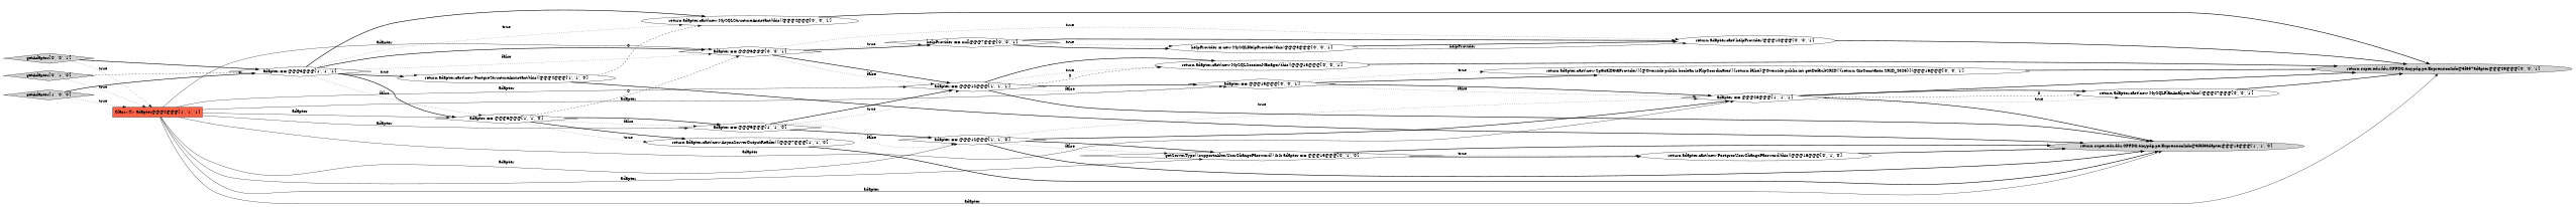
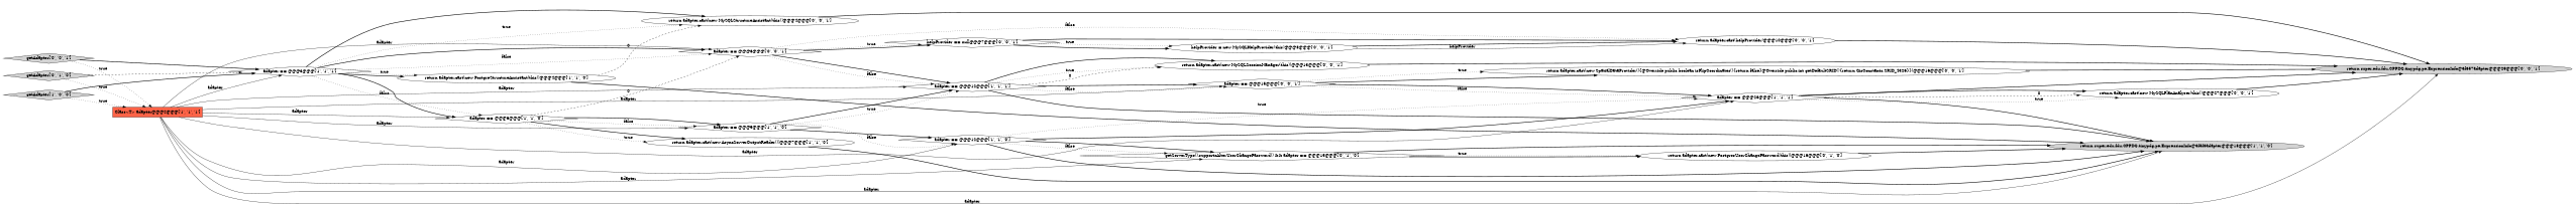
  digraph {
    rankdir=LR
    node [fillcolor=white shape=diamond style=filled]
    edge [style=bold]
    n1 [label="return adapter.cast(new PostgresUserChangePassword(this))@@@16@@@['0', '1', '0']" shape=ellipse]
    n2 [fillcolor=lightgray label="return super.edu.fdu.CPPDG.tinypdg.pe.ExpressionInfo@3f5f6adapter@@@18@@@['1', '1', '0']" shape=ellipse]
    n3 [label="adapter == @@@9@@@['1', '1', '0']"]
    n4 [label="adapter == @@@12@@@['1', '1', '1']"]
    n5 [label="adapter == @@@12@@@['1', '1', '0']"]
    n6 [label="return adapter.cast(new MySQLSessionManager(this))@@@13@@@['0', '0', '1']" shape=ellipse]
    n7 [label="adapter == @@@15@@@['0', '0', '1']"]
    n8 [label="adapter == @@@26@@@['1', '1', '1']"]
    n9 [label="getServerType().supportsAlterUserChangePassword() && adapter == @@@15@@@['0', '1', '0']"]
    n10 [label="return adapter.cast(new PostgreStructureAssistant(this))@@@4@@@['1', '1', '0']" shape=ellipse]
    n11 [label="return adapter.cast(new MySQLStructureAssistant(this))@@@4@@@['0', '0', '1']" shape=ellipse]
    n12 [fillcolor=lightgray label="return super.edu.fdu.CPPDG.tinypdg.pe.ExpressionInfo@3f657adapter@@@29@@@['0', '0', '1']" shape=ellipse]
    n13 [label="adapter == @@@6@@@['0', '0', '1']"]
    n14 [label="return adapter.cast(helpProvider)@@@10@@@['0', '0', '1']" shape=ellipse]
    n15 [label="helpProvider == null@@@7@@@['0', '0', '1']"]
    n16 [label="helpProvider = new MySQLHelpProvider(this)@@@8@@@['0', '0', '1']" shape=ellipse]
    n17 [label="return adapter.cast(new MySQLPlanAnalyser(this))@@@27@@@['0', '0', '1']" shape=ellipse]
    n18 [label="return adapter.cast(new SpatialDataProvider(){@Override public boolean isFlipCoordinates(){return false}@Override public int getDefaultSRID(){return GisConstants.SRID_4326}})@@@16@@@['0', '0', '1']" shape=ellipse]
    n19 [label="adapter == @@@6@@@['1', '1', '0']"]
    n20 [label="return adapter.cast(new AsyncServerOutputReader())@@@7@@@['1', '1', '0']" shape=ellipse]
    n21 [fillcolor=lightgray label="getAdapter['0', '0', '1']"]
    n22 [label="adapter == @@@3@@@['1', '1', '1']"]
    n23 [fillcolor=tomato label="Class<T> adapter@@@2@@@['1', '1', '1']" shape=box]
    n24 [fillcolor=lightgray label="getAdapter['1', '0', '0']"]
    n25 [fillcolor=lightgray label="getAdapter['0', '1', '0']"]
    n1 -> n2
    n3 -> n4
    n3 -> n4 [label=true style=dotted]
    n3 -> n5
    n3 -> n5 [label=false style=dotted]
    n4 -> n2
    n4 -> n6
    n4 -> n6 [label=true style=dotted]
    n4 -> n6 [label=0 style=dashed]
    n4 -> n7
    n4 -> n7 [label=false style=dotted]
    n5 -> n2
    n5 -> n8 [label=true style=dotted]
    n5 -> n8
    n5 -> n9
    n5 -> n9 [label=false style=dotted]
    n6 -> n12
    n7 -> n8 [label=false style=dotted]
    n7 -> n8
    n7 -> n18 [label=true style=dotted]
    n7 -> n18
    n8 -> n2
    n8 -> n12
    n8 -> n17
    n8 -> n17 [label=0 style=dashed]
    n8 -> n17 [label=true style=dotted]
    n9 -> n1 [label=true style=dotted]
    n9 -> n1
    n9 -> n2
    n10 -> n2
    n10 -> n11 [label=0 style=dashed]
    n11 -> n12
    n13 -> n4
    n13 -> n4 [label=false style=dotted]
-   n13 -> n14 [label=true style=dotted]
+   n13 -> n14 [label=false style=dotted]
    n13 -> n15
    n13 -> n15 [label=true style=dotted]
    n14 -> n12
    n15 -> n14
    n15 -> n16
    n15 -> n16 [label=true style=dotted]
    n16 -> n14 [label=helpProvider style=solid]
    n16 -> n14
    n17 -> n12
    n18 -> n12
    n19 -> n3
    n19 -> n3 [label=false style=dotted]
    n19 -> n13 [label=0 style=dashed]
    n19 -> n20
    n19 -> n20 [label=true style=dotted]
    n20 -> n2
    n21 -> n22
    n21 -> n23 [label=true style=dotted]
    n22 -> n10 [label=true style=dotted]
    n22 -> n10
    n22 -> n11
    n22 -> n11 [label=true style=dotted]
    n22 -> n13 [label=false style=dotted]
    n22 -> n13
    n22 -> n19 [label=false style=dotted]
    n22 -> n19
    n23 -> n2 [label=adapter style=solid]
    n23 -> n3 [label=adapter style=solid]
    n23 -> n4 [label=adapter style=solid]
    n23 -> n5 [label=adapter style=solid]
    n23 -> n7 [label=adapter style=solid]
    n23 -> n8 [label=adapter style=solid]
    n23 -> n9 [label=adapter style=solid]
    n23 -> n12 [label=adapter style=solid]
    n23 -> n13 [label=adapter style=solid]
    n23 -> n19 [label=adapter style=solid]
+   n23 -> n22 [label=adapter style=solid]
    n24 -> n22
    n24 -> n23 [label=true style=dotted]
    n25 -> n22 [style=dashed]
    n25 -> n23 [label=true style=dotted]
  }
